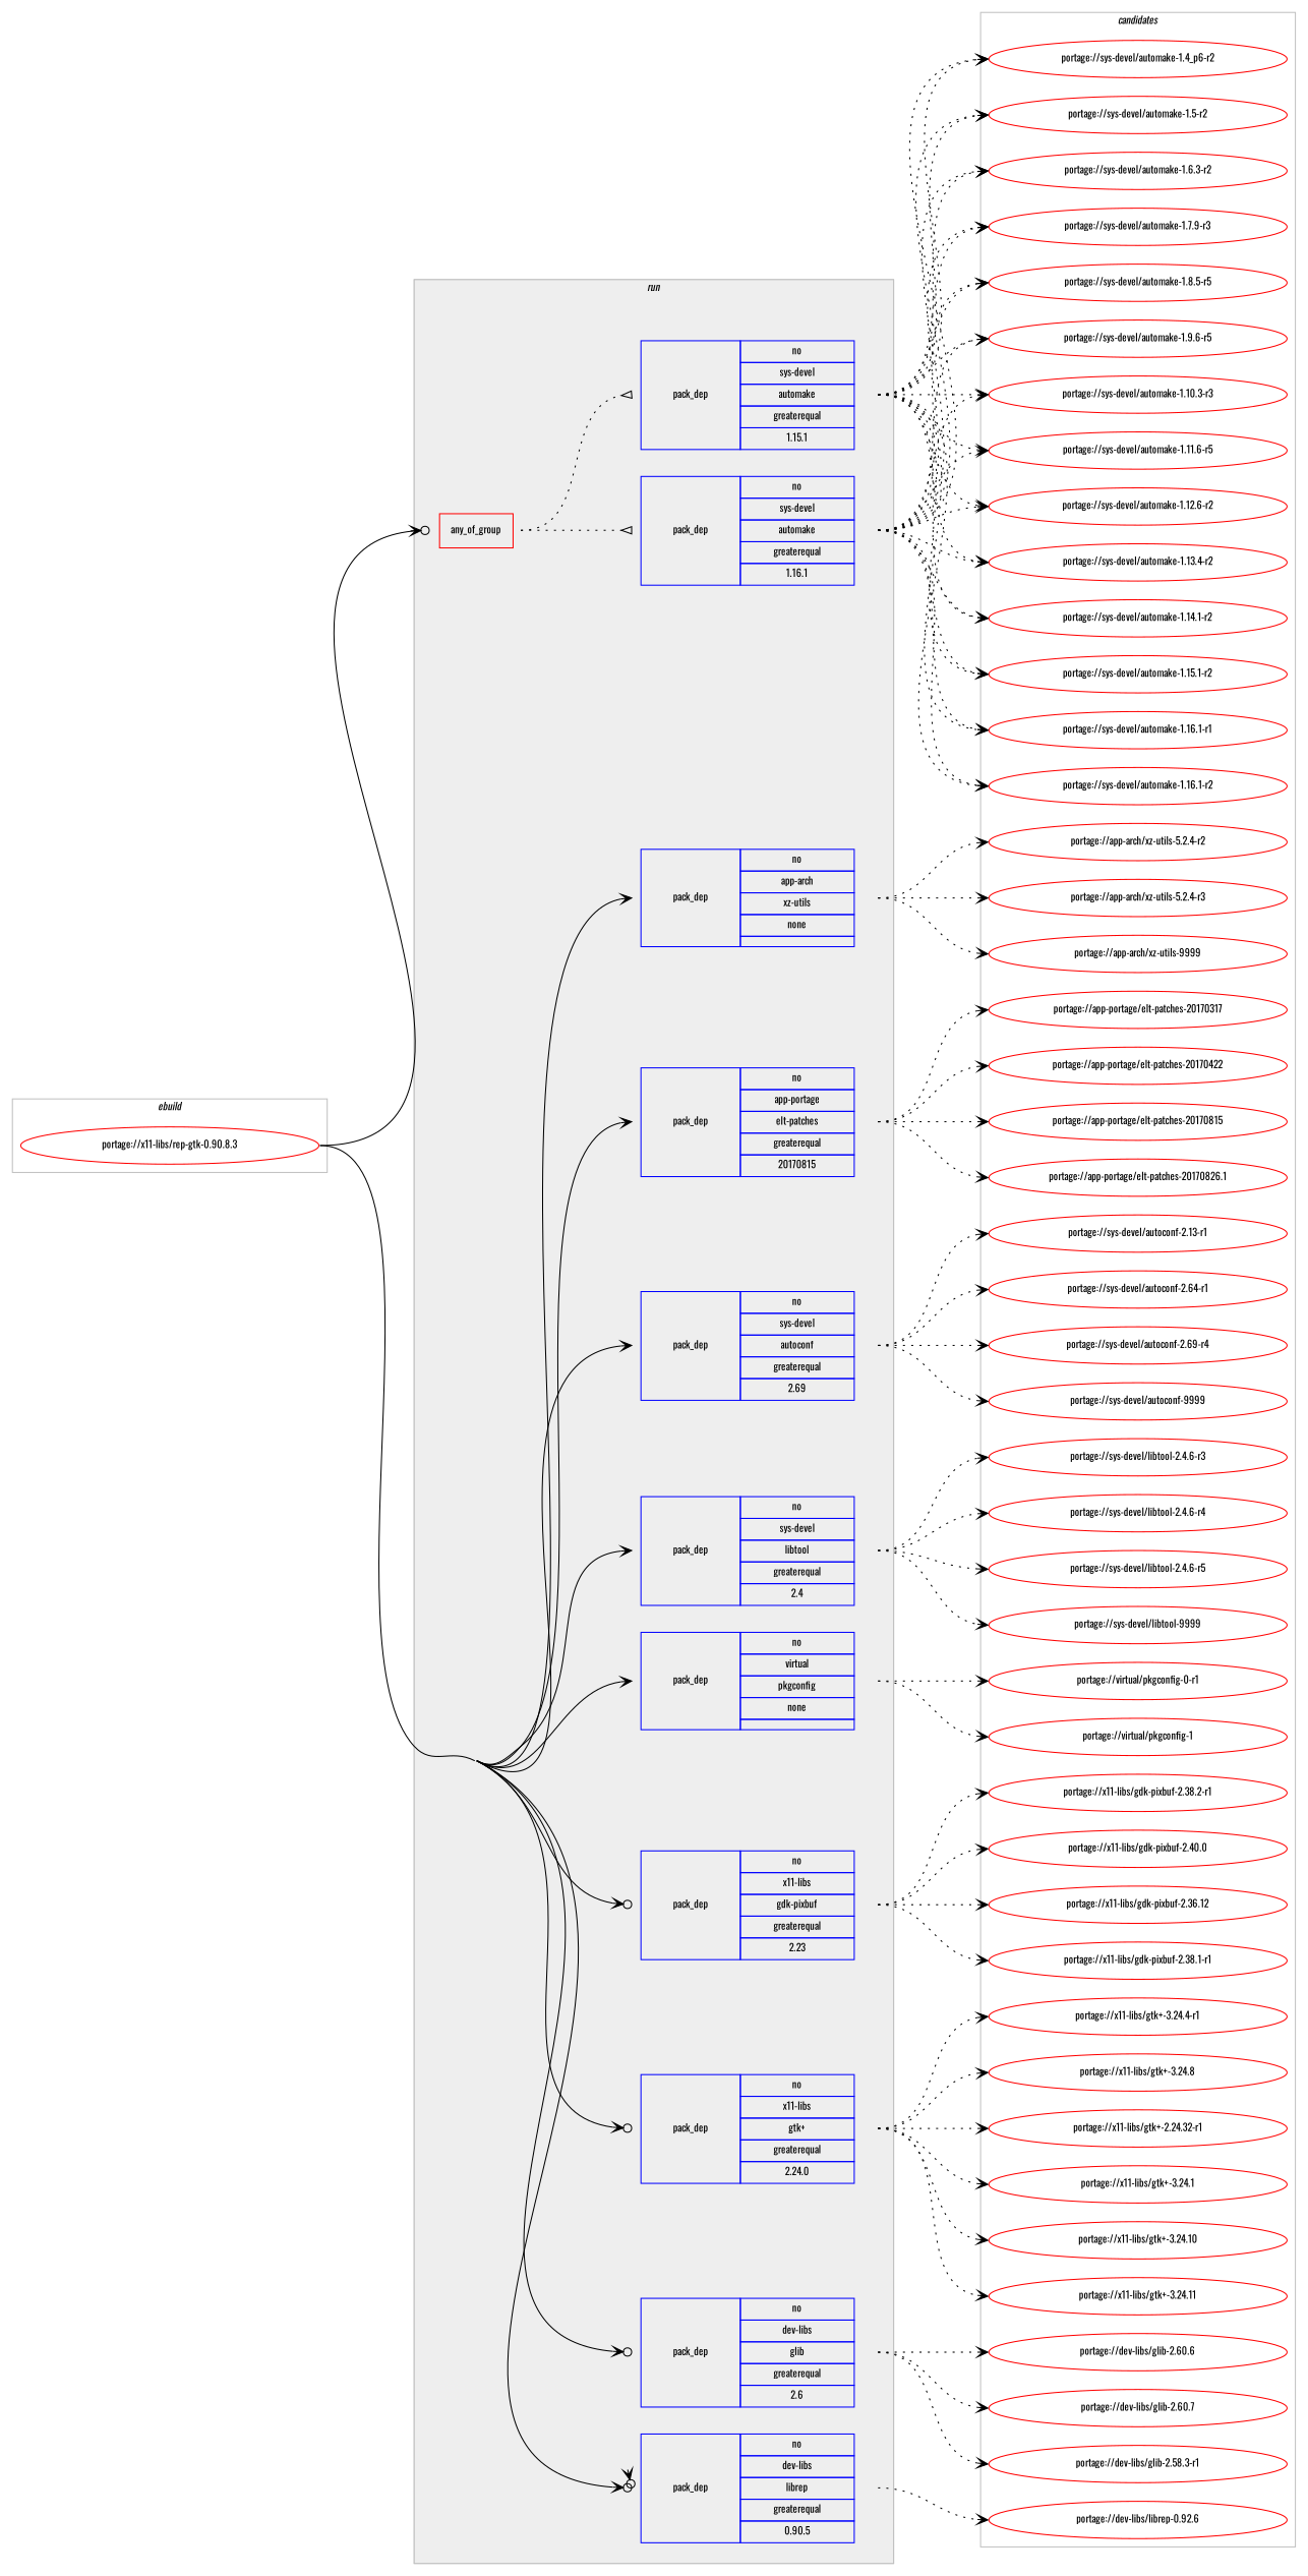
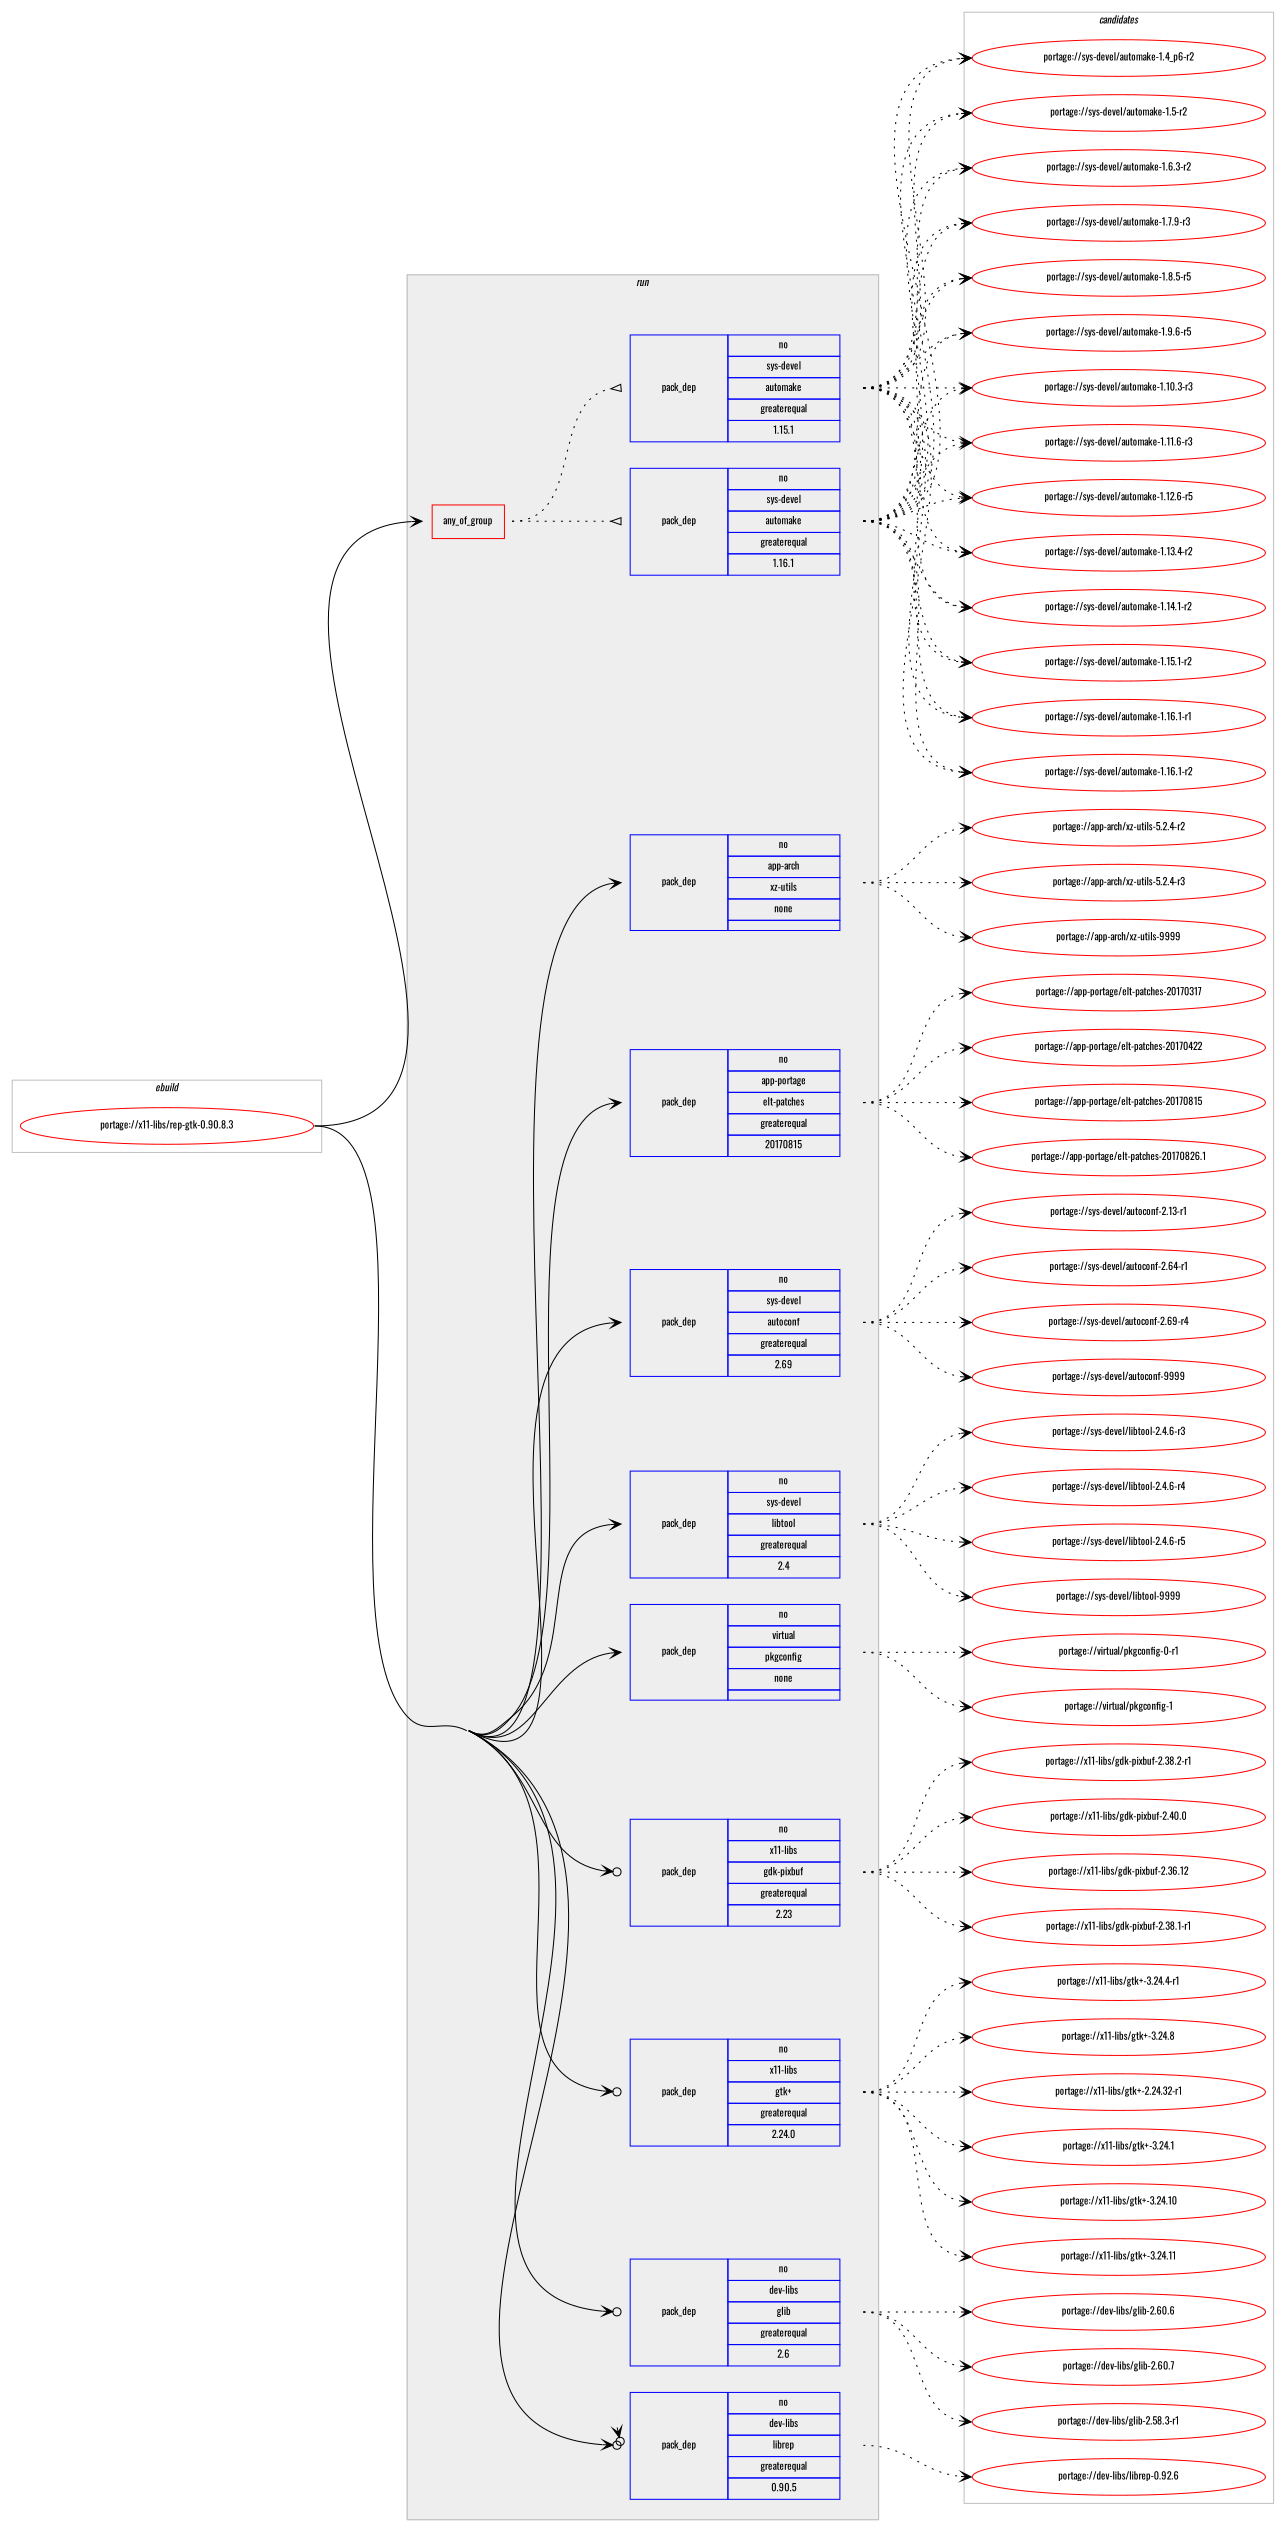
  digraph {
    compound=true
    concentrate=true
    fontname=Oswald
    fontsize=10
    newrank=true
    rankdir=LR
    ranksep=1.5
    node [color=red fontname=Oswald fontsize=10]
    edge [arrowhead=vee fontname=Oswald headport=w style=dotted tailport=e weight=100]
    n1 [label="portage://x11-libs/rep-gtk-0.90.8.3" width=4]
    n2 [color=blue label=<<TABLE BORDER="0" CELLBORDER="1" CELLSPACING="0" CELLPADDING="4" WIDTH="220"><TR><TD ROWSPAN="6" CELLPADDING="30">pack_dep</TD></TR><TR><TD WIDTH="110">no</TD></TR><TR><TD>sys-devel</TD></TR><TR><TD>automake</TD></TR><TR><TD>greaterequal</TD></TR><TR><TD>1.16.1</TD></TR></TABLE>> shape=none]
    n3 [color=blue label=<<TABLE BORDER="0" CELLBORDER="1" CELLSPACING="0" CELLPADDING="4" WIDTH="220"><TR><TD ROWSPAN="6" CELLPADDING="30">pack_dep</TD></TR><TR><TD WIDTH="110">no</TD></TR><TR><TD>sys-devel</TD></TR><TR><TD>automake</TD></TR><TR><TD>greaterequal</TD></TR><TR><TD>1.15.1</TD></TR></TABLE>> shape=none]
    n4 [label=<<TABLE BORDER="0" CELLBORDER="1" CELLSPACING="0" CELLPADDING="4"><TR><TD CELLPADDING="10">any_of_group</TD></TR></TABLE>> shape=none]
    n5 [color=blue label=<<TABLE BORDER="0" CELLBORDER="1" CELLSPACING="0" CELLPADDING="4" WIDTH="220"><TR><TD ROWSPAN="6" CELLPADDING="30">pack_dep</TD></TR><TR><TD WIDTH="110">no</TD></TR><TR><TD>app-arch</TD></TR><TR><TD>xz-utils</TD></TR><TR><TD>none</TD></TR><TR><TD></TD></TR></TABLE>> shape=none]
    n6 [color=blue label=<<TABLE BORDER="0" CELLBORDER="1" CELLSPACING="0" CELLPADDING="4" WIDTH="220"><TR><TD ROWSPAN="6" CELLPADDING="30">pack_dep</TD></TR><TR><TD WIDTH="110">no</TD></TR><TR><TD>app-portage</TD></TR><TR><TD>elt-patches</TD></TR><TR><TD>greaterequal</TD></TR><TR><TD>20170815</TD></TR></TABLE>> shape=none]
    n7 [color=blue label=<<TABLE BORDER="0" CELLBORDER="1" CELLSPACING="0" CELLPADDING="4" WIDTH="220"><TR><TD ROWSPAN="6" CELLPADDING="30">pack_dep</TD></TR><TR><TD WIDTH="110">no</TD></TR><TR><TD>sys-devel</TD></TR><TR><TD>autoconf</TD></TR><TR><TD>greaterequal</TD></TR><TR><TD>2.69</TD></TR></TABLE>> shape=none]
    n8 [color=blue label=<<TABLE BORDER="0" CELLBORDER="1" CELLSPACING="0" CELLPADDING="4" WIDTH="220"><TR><TD ROWSPAN="6" CELLPADDING="30">pack_dep</TD></TR><TR><TD WIDTH="110">no</TD></TR><TR><TD>sys-devel</TD></TR><TR><TD>libtool</TD></TR><TR><TD>greaterequal</TD></TR><TR><TD>2.4</TD></TR></TABLE>> shape=none]
    n9 [color=blue label=<<TABLE BORDER="0" CELLBORDER="1" CELLSPACING="0" CELLPADDING="4" WIDTH="220"><TR><TD ROWSPAN="6" CELLPADDING="30">pack_dep</TD></TR><TR><TD WIDTH="110">no</TD></TR><TR><TD>virtual</TD></TR><TR><TD>pkgconfig</TD></TR><TR><TD>none</TD></TR><TR><TD></TD></TR></TABLE>> shape=none]
    n10 [color=blue label=<<TABLE BORDER="0" CELLBORDER="1" CELLSPACING="0" CELLPADDING="4" WIDTH="220"><TR><TD ROWSPAN="6" CELLPADDING="30">pack_dep</TD></TR><TR><TD WIDTH="110">no</TD></TR><TR><TD>dev-libs</TD></TR><TR><TD>glib</TD></TR><TR><TD>greaterequal</TD></TR><TR><TD>2.6</TD></TR></TABLE>> shape=none]
    n11 [color=blue label=<<TABLE BORDER="0" CELLBORDER="1" CELLSPACING="0" CELLPADDING="4" WIDTH="220"><TR><TD ROWSPAN="6" CELLPADDING="30">pack_dep</TD></TR><TR><TD WIDTH="110">no</TD></TR><TR><TD>dev-libs</TD></TR><TR><TD>librep</TD></TR><TR><TD>greaterequal</TD></TR><TR><TD>0.90.5</TD></TR></TABLE>> shape=none]
    n12 [color=blue label=<<TABLE BORDER="0" CELLBORDER="1" CELLSPACING="0" CELLPADDING="4" WIDTH="220"><TR><TD ROWSPAN="6" CELLPADDING="30">pack_dep</TD></TR><TR><TD WIDTH="110">no</TD></TR><TR><TD>x11-libs</TD></TR><TR><TD>gdk-pixbuf</TD></TR><TR><TD>greaterequal</TD></TR><TR><TD>2.23</TD></TR></TABLE>> shape=none]
    n13 [color=blue label=<<TABLE BORDER="0" CELLBORDER="1" CELLSPACING="0" CELLPADDING="4" WIDTH="220"><TR><TD ROWSPAN="6" CELLPADDING="30">pack_dep</TD></TR><TR><TD WIDTH="110">no</TD></TR><TR><TD>x11-libs</TD></TR><TR><TD>gtk+</TD></TR><TR><TD>greaterequal</TD></TR><TR><TD>2.24.0</TD></TR></TABLE>> shape=none]
    n14 [label="portage://sys-devel/automake-1.10.3-r3" width=4]
-   n15 [label="portage://sys-devel/automake-1.11.6-r5" width=4]
-   n16 [label="portage://sys-devel/automake-1.12.6-r2" width=4]
+   n15 [label="portage://sys-devel/automake-1.11.6-r3" width=4]
+   n16 [label="portage://sys-devel/automake-1.12.6-r5" width=4]
    n17 [label="portage://sys-devel/automake-1.13.4-r2" width=4]
    n18 [label="portage://sys-devel/automake-1.14.1-r2" width=4]
    n19 [label="portage://sys-devel/automake-1.15.1-r2" width=4]
    n20 [label="portage://sys-devel/automake-1.16.1-r1" width=4]
    n21 [label="portage://sys-devel/automake-1.16.1-r2" width=4]
    n22 [label="portage://sys-devel/automake-1.4_p6-r2" width=4]
    n23 [label="portage://sys-devel/automake-1.5-r2" width=4]
    n24 [label="portage://sys-devel/automake-1.6.3-r2" width=4]
    n25 [label="portage://sys-devel/automake-1.7.9-r3" width=4]
    n26 [label="portage://sys-devel/automake-1.8.5-r5" width=4]
    n27 [label="portage://sys-devel/automake-1.9.6-r5" width=4]
    n28 [label="portage://app-arch/xz-utils-5.2.4-r2" width=4]
    n29 [label="portage://app-arch/xz-utils-5.2.4-r3" width=4]
    n30 [label="portage://app-arch/xz-utils-9999" width=4]
    n31 [label="portage://app-portage/elt-patches-20170317" width=4]
    n32 [label="portage://app-portage/elt-patches-20170422" width=4]
    n33 [label="portage://app-portage/elt-patches-20170815" width=4]
    n34 [label="portage://app-portage/elt-patches-20170826.1" width=4]
    n35 [label="portage://sys-devel/autoconf-2.13-r1" width=4]
    n36 [label="portage://sys-devel/autoconf-2.64-r1" width=4]
    n37 [label="portage://sys-devel/autoconf-2.69-r4" width=4]
    n38 [label="portage://sys-devel/autoconf-9999" width=4]
    n39 [label="portage://sys-devel/libtool-2.4.6-r3" width=4]
    n40 [label="portage://sys-devel/libtool-2.4.6-r4" width=4]
    n41 [label="portage://sys-devel/libtool-2.4.6-r5" width=4]
    n42 [label="portage://sys-devel/libtool-9999" width=4]
    n43 [label="portage://virtual/pkgconfig-0-r1" width=4]
    n44 [label="portage://virtual/pkgconfig-1" width=4]
    n45 [label="portage://dev-libs/glib-2.58.3-r1" width=4]
    n46 [label="portage://dev-libs/glib-2.60.6" width=4]
    n47 [label="portage://dev-libs/glib-2.60.7" width=4]
    n48 [label="portage://dev-libs/librep-0.92.6" width=4]
    n49 [label="portage://x11-libs/gdk-pixbuf-2.36.12" width=4]
    n50 [label="portage://x11-libs/gdk-pixbuf-2.38.1-r1" width=4]
    n51 [label="portage://x11-libs/gdk-pixbuf-2.38.2-r1" width=4]
    n52 [label="portage://x11-libs/gdk-pixbuf-2.40.0" width=4]
    n53 [label="portage://x11-libs/gtk+-2.24.32-r1" width=4]
    n54 [label="portage://x11-libs/gtk+-3.24.1" width=4]
    n55 [label="portage://x11-libs/gtk+-3.24.10" width=4]
    n56 [label="portage://x11-libs/gtk+-3.24.11" width=4]
    n57 [label="portage://x11-libs/gtk+-3.24.4-r1" width=4]
    n58 [label="portage://x11-libs/gtk+-3.24.8" width=4]
    subgraph cluster_1 {
      color=gray
      label=<<i>ebuild</i>>
      rank=same
      n1
    }
    subgraph cluster_2 {
      color=gray
      label=<<i>dependencies</i>>
      subgraph cluster_3 {
        color=gray
        fillcolor="#eeeeee"
        label=<<i>compile</i>>
        style=filled
        subgraph sub_4 {
          color=gray
          fillcolor="#eeeeee"
          label=<<i>compile</i>>
          style=filled
          n4
          subgraph sub_5 {
            color=gray
            fillcolor="#eeeeee"
            label=<<i>compile</i>>
            style=filled
            n2
          }
          subgraph sub_6 {
            color=gray
            fillcolor="#eeeeee"
            label=<<i>compile</i>>
            style=filled
            n3
          }
        }
        subgraph sub_7 {
          color=gray
          fillcolor="#eeeeee"
          label=<<i>compile</i>>
          style=filled
          n5
        }
        subgraph sub_8 {
          color=gray
          fillcolor="#eeeeee"
          label=<<i>compile</i>>
          style=filled
          n6
        }
        subgraph sub_9 {
          color=gray
          fillcolor="#eeeeee"
          label=<<i>compile</i>>
          style=filled
          n7
        }
        subgraph sub_10 {
          color=gray
          fillcolor="#eeeeee"
          label=<<i>compile</i>>
          style=filled
          n8
        }
        subgraph sub_11 {
          color=gray
          fillcolor="#eeeeee"
          label=<<i>compile</i>>
          style=filled
          n9
        }
      }
      subgraph cluster_12 {
        color=gray
        fillcolor="#eeeeee"
        label=<<i>compile and run</i>>
        style=filled
        subgraph sub_13 {
          color=gray
          fillcolor="#eeeeee"
          label=<<i>compile and run</i>>
          style=filled
          n10
        }
        subgraph sub_14 {
          color=gray
          fillcolor="#eeeeee"
          label=<<i>compile and run</i>>
          style=filled
          n11
        }
        subgraph sub_15 {
          color=gray
          fillcolor="#eeeeee"
          label=<<i>compile and run</i>>
          style=filled
          n12
        }
        subgraph sub_16 {
          color=gray
          fillcolor="#eeeeee"
          label=<<i>compile and run</i>>
          style=filled
          n13
        }
      }
      subgraph cluster_17 {
        color=gray
        fillcolor="#eeeeee"
        label=<<i>run</i>>
        style=filled
      }
    }
    subgraph cluster_18 {
      color=gray
      label=<<i>candidates</i>>
      rank=same
      subgraph sub_19 {
        color=black
        label=<<i>candidates</i>>
        nodesep=1
        rank=same
        n14
        n15
        n16
        n17
        n18
        n19
        n20
        n21
        n22
        n23
        n24
        n25
        n26
        n27
      }
      subgraph sub_20 {
        color=black
        label=<<i>candidates</i>>
        nodesep=1
        rank=same
        n14
        n15
        n16
        n17
        n18
        n19
        n20
        n21
        n22
        n23
        n24
        n25
        n26
        n27
      }
      subgraph sub_21 {
        color=black
        label=<<i>candidates</i>>
        nodesep=1
        rank=same
        n28
        n29
        n30
      }
      subgraph sub_22 {
        color=black
        label=<<i>candidates</i>>
        nodesep=1
        rank=same
        n31
        n32
        n33
        n34
      }
      subgraph sub_23 {
        color=black
        label=<<i>candidates</i>>
        nodesep=1
        rank=same
        n35
        n36
        n37
        n38
      }
      subgraph sub_24 {
        color=black
        label=<<i>candidates</i>>
        nodesep=1
        rank=same
        n39
        n40
        n41
        n42
      }
      subgraph sub_25 {
        color=black
        label=<<i>candidates</i>>
        nodesep=1
        rank=same
        n43
        n44
      }
      subgraph sub_26 {
        color=black
        label=<<i>candidates</i>>
        nodesep=1
        rank=same
        n45
        n46
        n47
      }
      subgraph sub_27 {
        color=black
        label=<<i>candidates</i>>
        nodesep=1
        rank=same
        n48
      }
      subgraph sub_28 {
        color=black
        label=<<i>candidates</i>>
        nodesep=1
        rank=same
        n49
        n50
        n51
        n52
      }
      subgraph sub_29 {
        color=black
        label=<<i>candidates</i>>
        nodesep=1
        rank=same
        n53
        n54
        n55
        n56
        n57
        n58
      }
    }
-   n1 -> n4 [arrowhead=odotvee style=solid weight=20]
+   n1 -> n4 [style=solid weight=20]
    n1 -> n5 [style=solid weight=20]
    n1 -> n6 [style=solid weight=20]
    n1 -> n7 [style=solid weight=20]
    n1 -> n8 [style=solid weight=20]
    n1 -> n9 [style=solid weight=20]
    n1 -> n10 [arrowhead=odotvee style=solid weight=20]
    n1 -> n11 [arrowhead=odotvee style=solid weight=20]
    n1 -> n12 [arrowhead=odotvee style=solid weight=20]
    n1 -> n13 [arrowhead=odotvee style=solid weight=20]
    n2 -> n14
    n2 -> n15
    n2 -> n16
    n2 -> n17
    n2 -> n18
    n2 -> n19
    n2 -> n20
    n2 -> n21
    n2 -> n22
    n2 -> n23
    n2 -> n24
    n2 -> n25
    n2 -> n26
    n2 -> n27
    n3 -> n14
    n3 -> n15
    n3 -> n16
    n3 -> n17
    n3 -> n18
    n3 -> n19
    n3 -> n20
    n3 -> n21
    n3 -> n22
    n3 -> n23
    n3 -> n24
    n3 -> n25
    n3 -> n26
    n3 -> n27
    n4 -> n2 [arrowhead=oinv weight=20]
    n4 -> n3 [arrowhead=oinv weight=20]
    n5 -> n28
    n5 -> n29
    n5 -> n30
    n6 -> n31
    n6 -> n32
    n6 -> n33
    n6 -> n34
    n7 -> n35
    n7 -> n36
    n7 -> n37
    n7 -> n38
    n8 -> n39
    n8 -> n40
    n8 -> n41
    n8 -> n42
    n9 -> n43
    n9 -> n44
    n10 -> n45
    n10 -> n46
    n10 -> n47
    n11 -> n48
    n12 -> n49
    n12 -> n50
    n12 -> n51
    n12 -> n52
    n13 -> n53
    n13 -> n54
    n13 -> n55
    n13 -> n56
    n13 -> n57
    n13 -> n58
  }
